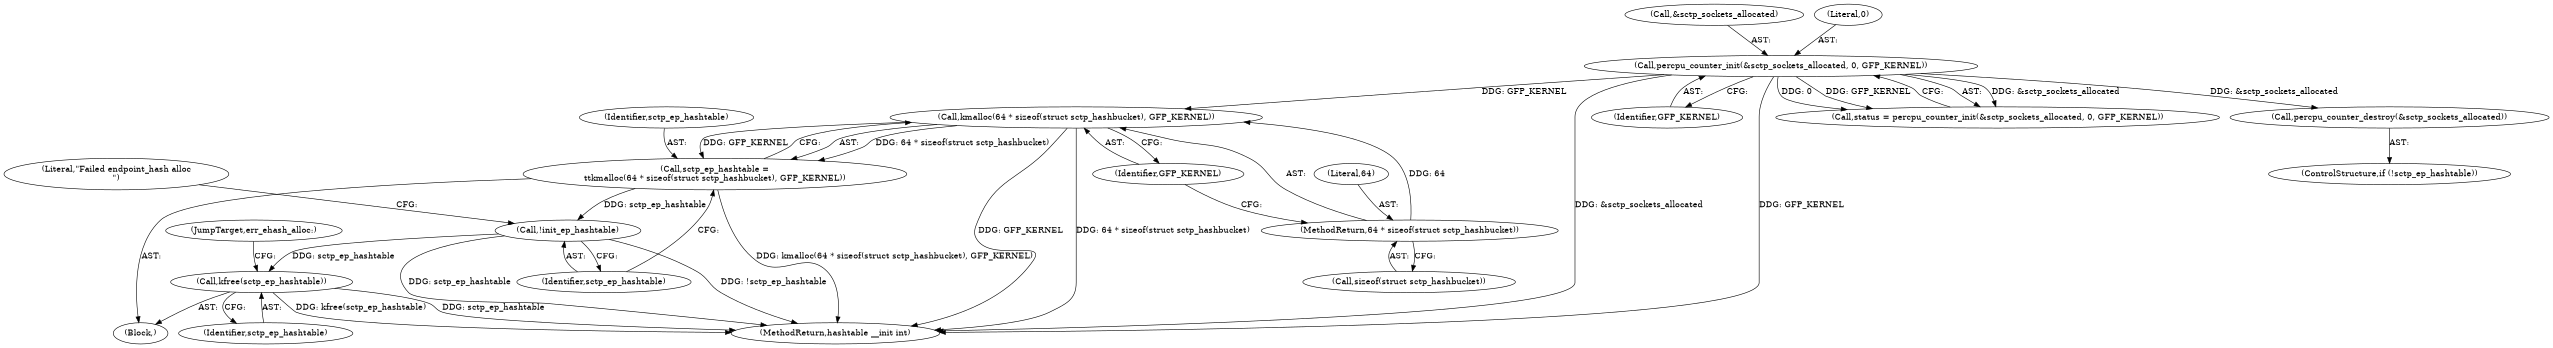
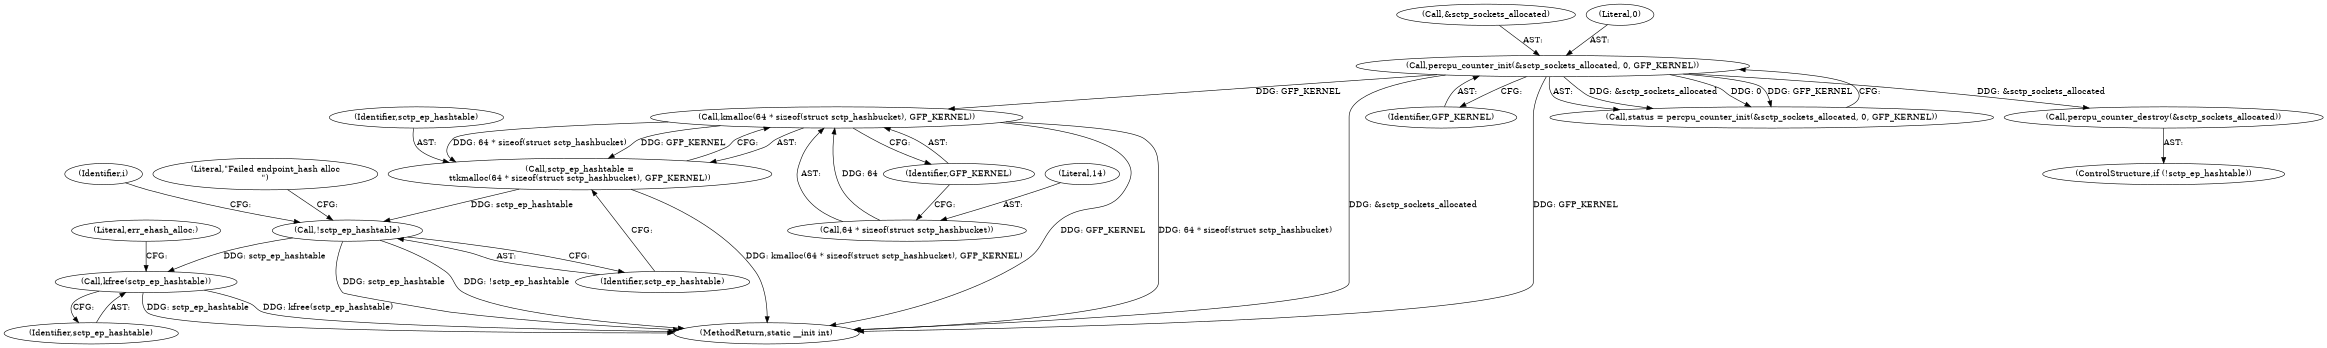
  digraph {
    fontname="DejaVu Serif"
    node [fontname="DejaVu Serif"]
    edge [fontname="DejaVu Serif"]
    n1 [label="(Call,kmalloc(64 * sizeof(struct sctp_hashbucket), GFP_KERNEL))"]
    n2 [label="(Call,sctp_ep_hashtable =\n\t\tkmalloc(64 * sizeof(struct sctp_hashbucket), GFP_KERNEL))"]
-   n3 [label="(MethodReturn,hashtable __init int)"]
+   n3 [label="(MethodReturn,static __init int)"]
    n4 [label="(Identifier,GFP_KERNEL)"]
-   n5 [label="(Call,!init_ep_hashtable)"]
-   n6 [label="(Block,)"]
-   n7 [label="(MethodReturn,64 * sizeof(struct sctp_hashbucket))"]
-   n8 [label="(Call,sizeof(struct sctp_hashbucket))"]
+   n5 [label="(Call,!sctp_ep_hashtable)"]
+   n7 [label="(Call,64 * sizeof(struct sctp_hashbucket))"]
    n9 [label="(Call,percpu_counter_init(&sctp_sockets_allocated, 0, GFP_KERNEL))"]
    n10 [label="(Identifier,GFP_KERNEL)"]
    n11 [label="(Call,percpu_counter_destroy(&sctp_sockets_allocated))"]
    n12 [label="(Call,status = percpu_counter_init(&sctp_sockets_allocated, 0, GFP_KERNEL))"]
    n13 [label="(ControlStructure,if (!sctp_ep_hashtable))"]
    n14 [label="(Call,kfree(sctp_ep_hashtable))"]
    n15 [label="(Identifier,sctp_ep_hashtable)"]
    n16 [label="(Identifier,sctp_ep_hashtable)"]
-   n17 [label="(JumpTarget,err_ehash_alloc:)"]
+   n17 [label="(Literal,err_ehash_alloc:)"]
    n18 [label="(Call,&sctp_sockets_allocated)"]
    n19 [label="(Literal,0)"]
    n20 [label="(Literal,\"Failed endpoint_hash alloc\n\")"]
    n21 [label="(Identifier,sctp_ep_hashtable)"]
-   n22 [label="(Literal,64)"]
+   n22 [label="(Literal,14)"]
+   n23 [label="(Identifier,i)"]
    n1 -> n2 [label="AST: "]
    n1 -> n2 [label="DDG: 64 * sizeof(struct sctp_hashbucket)"]
    n1 -> n2 [label="DDG: GFP_KERNEL"]
    n1 -> n3 [label="DDG: 64 * sizeof(struct sctp_hashbucket)"]
    n1 -> n3 [label="DDG: GFP_KERNEL"]
    n1 -> n4 [label="CFG: "]
    n2 -> n1 [label="CFG: "]
    n2 -> n3 [label="DDG: kmalloc(64 * sizeof(struct sctp_hashbucket), GFP_KERNEL)"]
    n2 -> n5 [label="DDG: sctp_ep_hashtable"]
-   n2 -> n6 [label="AST: "]
    n4 -> n1 [label="AST: "]
    n4 -> n7 [label="CFG: "]
    n5 -> n3 [label="DDG: sctp_ep_hashtable"]
    n5 -> n3 [label="DDG: !sctp_ep_hashtable"]
    n5 -> n14 [label="DDG: sctp_ep_hashtable"]
    n5 -> n15 [label="CFG: "]
    n7 -> n1 [label="AST: "]
    n7 -> n1 [label="DDG: 64"]
-   n7 -> n8 [label="CFG: "]
-   n8 -> n7 [label="AST: "]
    n9 -> n1 [label="DDG: GFP_KERNEL"]
    n9 -> n3 [label="DDG: &sctp_sockets_allocated"]
    n9 -> n3 [label="DDG: GFP_KERNEL"]
    n9 -> n10 [label="CFG: "]
    n9 -> n11 [label="DDG: &sctp_sockets_allocated"]
    n9 -> n12 [label="AST: "]
    n9 -> n12 [label="DDG: &sctp_sockets_allocated"]
    n9 -> n12 [label="DDG: 0"]
    n9 -> n12 [label="DDG: GFP_KERNEL"]
    n10 -> n9 [label="AST: "]
    n11 -> n13 [label="AST: "]
    n12 -> n9 [label="CFG: "]
    n14 -> n3 [label="DDG: sctp_ep_hashtable"]
    n14 -> n3 [label="DDG: kfree(sctp_ep_hashtable)"]
-   n14 -> n6 [label="AST: "]
    n14 -> n16 [label="CFG: "]
    n15 -> n2 [label="CFG: "]
    n15 -> n5 [label="AST: "]
    n16 -> n14 [label="AST: "]
    n17 -> n14 [label="CFG: "]
    n18 -> n9 [label="AST: "]
    n19 -> n9 [label="AST: "]
    n20 -> n5 [label="CFG: "]
    n21 -> n2 [label="AST: "]
    n22 -> n7 [label="AST: "]
+   n23 -> n5 [label="CFG: "]
  }
